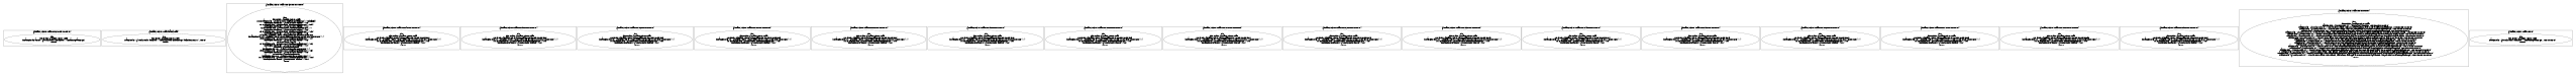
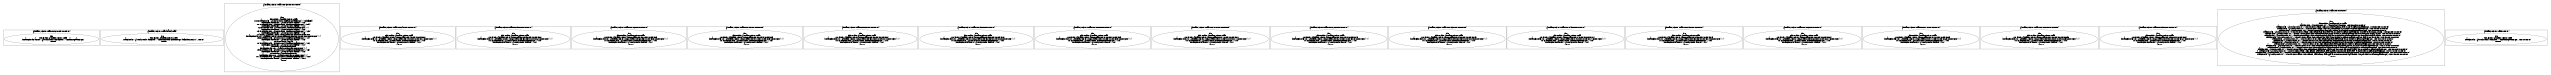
  digraph {
    n1 [label="id:0\n      this = this: @ts_files/183.ts: %dflt\n      instanceinvoke assert.<@%unk/%unk: .isFunction()>(isTeamsUpdateProps)\n      return"]
    n2 [label="id:0\n      this = this: @ts_files/183.ts: %dflt\n      staticinvoke <@%unk/%unk: .describe()>('TeamsUpdateMemberProps (definition/rest/v1)', %AM0)\n      return"]
    n3 [label="id:0\n      this = this: @ts_files/183.ts: %dflt\n      %0 = staticinvoke <@%unk/%unk: .isTeamsUpdateProps()>(undefined)\n      instanceinvoke assert.<@%unk/%unk: .isFalse()>(%0)\n      %1 = staticinvoke <@%unk/%unk: .isTeamsUpdateProps()>(null)\n      instanceinvoke assert.<@%unk/%unk: .isFalse()>(%1)\n      %2 = staticinvoke <@%unk/%unk: .isTeamsUpdateProps()>('')\n      instanceinvoke assert.<@%unk/%unk: .isFalse()>(%2)\n      %3 = staticinvoke <@%unk/%unk: .isTeamsUpdateProps()>(123)\n      instanceinvoke assert.<@%unk/%unk: .isFalse()>(%3)\n      %4 = new @ts_files/183.ts: %AC$%dflt$%AM3$%AM1$%AM0$0\n      instanceinvoke %4.<@ts_files/183.ts: %AC$%dflt$%AM3$%AM1$%AM0$0.constructor()>()\n      %5 = staticinvoke <@%unk/%unk: .isTeamsUpdateProps()>(%4)\n      instanceinvoke assert.<@%unk/%unk: .isFalse()>(%5)\n      %6 = newarray (any)[0]\n      %7 = staticinvoke <@%unk/%unk: .isTeamsUpdateProps()>(%6)\n      instanceinvoke assert.<@%unk/%unk: .isFalse()>(%7)\n      %8 = new @%unk/%unk: Date\n      instanceinvoke %8.<@%unk/%unk: Date.constructor()>()\n      %9 = staticinvoke <@%unk/%unk: .isTeamsUpdateProps()>(%8)\n      instanceinvoke assert.<@%unk/%unk: .isFalse()>(%9)\n      %10 = new @%unk/%unk: Error\n      instanceinvoke %10.<@%unk/%unk: Error.constructor()>()\n      %11 = staticinvoke <@%unk/%unk: .isTeamsUpdateProps()>(%10)\n      instanceinvoke assert.<@%unk/%unk: .isFalse()>(%11)\n      return"]
    n4 [label="id:0\n      this = this: @ts_files/183.ts: %dflt\n      %0 = new @ts_files/183.ts: %AC$%dflt$%AM4$%AM1$%AM0$1\n      instanceinvoke %0.<@ts_files/183.ts: %AC$%dflt$%AM4$%AM1$%AM0$1.constructor()>()\n      %1 = staticinvoke <@%unk/%unk: .isTeamsUpdateProps()>(%0)\n      instanceinvoke assert.<@%unk/%unk: .isFalse()>(%1)\n      return"]
    n5 [label="id:0\n      this = this: @ts_files/183.ts: %dflt\n      %0 = new @ts_files/183.ts: %AC$%dflt$%AM5$%AM1$%AM0$2\n      instanceinvoke %0.<@ts_files/183.ts: %AC$%dflt$%AM5$%AM1$%AM0$2.constructor()>()\n      %1 = staticinvoke <@%unk/%unk: .isTeamsUpdateProps()>(%0)\n      instanceinvoke assert.<@%unk/%unk: .isFalse()>(%1)\n      return"]
    n6 [label="id:0\n      this = this: @ts_files/183.ts: %dflt\n      %0 = new @ts_files/183.ts: %AC$%dflt$%AM6$%AM1$%AM0$3\n      instanceinvoke %0.<@ts_files/183.ts: %AC$%dflt$%AM6$%AM1$%AM0$3.constructor()>()\n      %1 = staticinvoke <@%unk/%unk: .isTeamsUpdateProps()>(%0)\n      instanceinvoke assert.<@%unk/%unk: .isFalse()>(%1)\n      return"]
    n7 [label="id:0\n      this = this: @ts_files/183.ts: %dflt\n      %0 = new @ts_files/183.ts: %AC$%dflt$%AM7$%AM1$%AM0$5\n      instanceinvoke %0.<@ts_files/183.ts: %AC$%dflt$%AM7$%AM1$%AM0$5.constructor()>()\n      %1 = staticinvoke <@%unk/%unk: .isTeamsUpdateProps()>(%0)\n      instanceinvoke assert.<@%unk/%unk: .isFalse()>(%1)\n      return"]
    n8 [label="id:0\n      this = this: @ts_files/183.ts: %dflt\n      %0 = new @ts_files/183.ts: %AC$%dflt$%AM8$%AM1$%AM0$7\n      instanceinvoke %0.<@ts_files/183.ts: %AC$%dflt$%AM8$%AM1$%AM0$7.constructor()>()\n      %1 = staticinvoke <@%unk/%unk: .isTeamsUpdateProps()>(%0)\n      instanceinvoke assert.<@%unk/%unk: .isFalse()>(%1)\n      return"]
    n9 [label="id:0\n      this = this: @ts_files/183.ts: %dflt\n      %0 = new @ts_files/183.ts: %AC$%dflt$%AM9$%AM1$%AM0$8\n      instanceinvoke %0.<@ts_files/183.ts: %AC$%dflt$%AM9$%AM1$%AM0$8.constructor()>()\n      %1 = staticinvoke <@%unk/%unk: .isTeamsUpdateProps()>(%0)\n      instanceinvoke assert.<@%unk/%unk: .isFalse()>(%1)\n      return"]
    n10 [label="id:0\n      this = this: @ts_files/183.ts: %dflt\n      %0 = new @ts_files/183.ts: %AC$%dflt$%AM10$%AM1$%AM0$9\n      instanceinvoke %0.<@ts_files/183.ts: %AC$%dflt$%AM10$%AM1$%AM0$9.constructor()>()\n      %1 = staticinvoke <@%unk/%unk: .isTeamsUpdateProps()>(%0)\n      instanceinvoke assert.<@%unk/%unk: .isTrue()>(%1)\n      return"]
    n11 [label="id:0\n      this = this: @ts_files/183.ts: %dflt\n      %0 = new @ts_files/183.ts: %AC$%dflt$%AM11$%AM1$%AM0$11\n      instanceinvoke %0.<@ts_files/183.ts: %AC$%dflt$%AM11$%AM1$%AM0$11.constructor()>()\n      %1 = staticinvoke <@%unk/%unk: .isTeamsUpdateProps()>(%0)\n      instanceinvoke assert.<@%unk/%unk: .isTrue()>(%1)\n      return"]
    n12 [label="id:0\n      this = this: @ts_files/183.ts: %dflt\n      %0 = new @ts_files/183.ts: %AC$%dflt$%AM12$%AM1$%AM0$13\n      instanceinvoke %0.<@ts_files/183.ts: %AC$%dflt$%AM12$%AM1$%AM0$13.constructor()>()\n      %1 = staticinvoke <@%unk/%unk: .isTeamsUpdateProps()>(%0)\n      instanceinvoke assert.<@%unk/%unk: .isTrue()>(%1)\n      return"]
    n13 [label="id:0\n      this = this: @ts_files/183.ts: %dflt\n      %0 = new @ts_files/183.ts: %AC$%dflt$%AM13$%AM1$%AM0$15\n      instanceinvoke %0.<@ts_files/183.ts: %AC$%dflt$%AM13$%AM1$%AM0$15.constructor()>()\n      %1 = staticinvoke <@%unk/%unk: .isTeamsUpdateProps()>(%0)\n      instanceinvoke assert.<@%unk/%unk: .isTrue()>(%1)\n      return"]
    n14 [label="id:0\n      this = this: @ts_files/183.ts: %dflt\n      %0 = new @ts_files/183.ts: %AC$%dflt$%AM14$%AM1$%AM0$17\n      instanceinvoke %0.<@ts_files/183.ts: %AC$%dflt$%AM14$%AM1$%AM0$17.constructor()>()\n      %1 = staticinvoke <@%unk/%unk: .isTeamsUpdateProps()>(%0)\n      instanceinvoke assert.<@%unk/%unk: .isTrue()>(%1)\n      return"]
    n15 [label="id:0\n      this = this: @ts_files/183.ts: %dflt\n      %0 = new @ts_files/183.ts: %AC$%dflt$%AM15$%AM1$%AM0$19\n      instanceinvoke %0.<@ts_files/183.ts: %AC$%dflt$%AM15$%AM1$%AM0$19.constructor()>()\n      %1 = staticinvoke <@%unk/%unk: .isTeamsUpdateProps()>(%0)\n      instanceinvoke assert.<@%unk/%unk: .isTrue()>(%1)\n      return"]
    n16 [label="id:0\n      this = this: @ts_files/183.ts: %dflt\n      %0 = new @ts_files/183.ts: %AC$%dflt$%AM16$%AM1$%AM0$21\n      instanceinvoke %0.<@ts_files/183.ts: %AC$%dflt$%AM16$%AM1$%AM0$21.constructor()>()\n      %1 = staticinvoke <@%unk/%unk: .isTeamsUpdateProps()>(%0)\n      instanceinvoke assert.<@%unk/%unk: .isFalse()>(%1)\n      return"]
    n17 [label="id:0\n      this = this: @ts_files/183.ts: %dflt\n      %0 = new @ts_files/183.ts: %AC$%dflt$%AM17$%AM1$%AM0$23\n      instanceinvoke %0.<@ts_files/183.ts: %AC$%dflt$%AM17$%AM1$%AM0$23.constructor()>()\n      %1 = staticinvoke <@%unk/%unk: .isTeamsUpdateProps()>(%0)\n      instanceinvoke assert.<@%unk/%unk: .isFalse()>(%1)\n      return"]
    n18 [label="id:0\n      this = this: @ts_files/183.ts: %dflt\n      %0 = new @ts_files/183.ts: %AC$%dflt$%AM18$%AM1$%AM0$25\n      instanceinvoke %0.<@ts_files/183.ts: %AC$%dflt$%AM18$%AM1$%AM0$25.constructor()>()\n      %1 = staticinvoke <@%unk/%unk: .isTeamsUpdateProps()>(%0)\n      instanceinvoke assert.<@%unk/%unk: .isFalse()>(%1)\n      return"]
    n19 [label="id:0\n      this = this: @ts_files/183.ts: %dflt\n      %0 = new @ts_files/183.ts: %AC$%dflt$%AM19$%AM1$%AM0$27\n      instanceinvoke %0.<@ts_files/183.ts: %AC$%dflt$%AM19$%AM1$%AM0$27.constructor()>()\n      %1 = staticinvoke <@%unk/%unk: .isTeamsUpdateProps()>(%0)\n      instanceinvoke assert.<@%unk/%unk: .isFalse()>(%1)\n      return"]
    n20 [label="id:0\n      this = this: @ts_files/183.ts: %dflt\n      staticinvoke <@%unk/%unk: .it()>('should be a function', %AM2$%AM1$%AM0)\n      staticinvoke <@%unk/%unk: .it()>('should return false when provided anything that is not an TeamsUpdateProps', %AM3$%AM1$%AM0)\n      staticinvoke <@%unk/%unk: .it()>('should return false when only teamName is provided to TeamsUpdateProps', %AM4$%AM1$%AM0)\n      staticinvoke <@%unk/%unk: .it()>('should return false when only teamId is provided to TeamsUpdateProps', %AM5$%AM1$%AM0)\n      staticinvoke <@%unk/%unk: .it()>('should return false when teamName and data are provided to TeamsUpdateProps but data is an empty object', %AM6$%AM1$%AM0)\n      staticinvoke <@%unk/%unk: .it()>('should return false when teamId and data are provided to TeamsUpdateProps but data is an empty object', %AM7$%AM1$%AM0)\n      staticinvoke <@%unk/%unk: .it()>('should return false when teamName and data are provided to TeamsUpdateProps but data is not an object', %AM8$%AM1$%AM0)\n      staticinvoke <@%unk/%unk: .it()>('should return false when teamId and data are provided to TeamsUpdateProps but data is not an object', %AM9$%AM1$%AM0)\n      staticinvoke <@%unk/%unk: .it()>('should return true when teamName and data.name are provided to TeamsUpdateProps', %AM10$%AM1$%AM0)\n      staticinvoke <@%unk/%unk: .it()>('should return true when teamId and data.name are provided to TeamsUpdateProps', %AM11$%AM1$%AM0)\n      staticinvoke <@%unk/%unk: .it()>('should return true when teamName and data.type are provided to TeamsUpdateProps', %AM12$%AM1$%AM0)\n      staticinvoke <@%unk/%unk: .it()>('should return true when teamId and data.type are provided to TeamsUpdateProps', %AM13$%AM1$%AM0)\n      staticinvoke <@%unk/%unk: .it()>('should return true when teamName and data.name and data.type are provided to TeamsUpdateProps', %AM14$%AM1$%AM0)\n      staticinvoke <@%unk/%unk: .it()>('should return true when teamId and data.name and data.type are provided to TeamsUpdateProps', %AM15$%AM1$%AM0)\n      staticinvoke <@%unk/%unk: .it()>('should return false when teamName, data.name, data.type are some more extra data  are provided to TeamsUpdateProps', %AM16$%AM1$%AM0)\n      staticinvoke <@%unk/%unk: .it()>('should return false when teamId, data.name, data.type are some more extra data  are provided to TeamsUpdateProps', %AM17$%AM1$%AM0)\n      staticinvoke <@%unk/%unk: .it()>('should return false when teamName, data.name, data.type are some more extra parameter are provided to TeamsUpdateProps', %AM18$%AM1$%AM0)\n      staticinvoke <@%unk/%unk: .it()>('should return false when teamId, data.name, data.type are some more extra parameter are provided to TeamsUpdateProps', %AM19$%AM1$%AM0)\n      return"]
    n21 [label="id:0\n      this = this: @ts_files/183.ts: %dflt\n      staticinvoke <@%unk/%unk: .describe()>('isTeamsUpdateProps', %AM1$%AM0)\n      return"]
    subgraph cluster_1 {
      label="@ts_files/183.ts: %dflt.%AM2$%AM1$%AM0()"
      n1
    }
    subgraph cluster_2 {
      label="@ts_files/183.ts: %dflt.[static]%dflt()"
      n2
    }
    subgraph cluster_3 {
      label="@ts_files/183.ts: %dflt.%AM3$%AM1$%AM0()"
      n3
    }
    subgraph cluster_4 {
      label="@ts_files/183.ts: %dflt.%AM4$%AM1$%AM0()"
      n4
    }
    subgraph cluster_5 {
      label="@ts_files/183.ts: %dflt.%AM5$%AM1$%AM0()"
      n5
    }
    subgraph cluster_6 {
      label="@ts_files/183.ts: %dflt.%AM6$%AM1$%AM0()"
      n6
    }
    subgraph cluster_7 {
      label="@ts_files/183.ts: %dflt.%AM7$%AM1$%AM0()"
      n7
    }
    subgraph cluster_8 {
      label="@ts_files/183.ts: %dflt.%AM8$%AM1$%AM0()"
      n8
    }
    subgraph cluster_9 {
      label="@ts_files/183.ts: %dflt.%AM9$%AM1$%AM0()"
      n9
    }
    subgraph cluster_10 {
      label="@ts_files/183.ts: %dflt.%AM10$%AM1$%AM0()"
      n10
    }
    subgraph cluster_11 {
      label="@ts_files/183.ts: %dflt.%AM11$%AM1$%AM0()"
      n11
    }
    subgraph cluster_12 {
      label="@ts_files/183.ts: %dflt.%AM12$%AM1$%AM0()"
      n12
    }
    subgraph cluster_13 {
      label="@ts_files/183.ts: %dflt.%AM13$%AM1$%AM0()"
      n13
    }
    subgraph cluster_14 {
      label="@ts_files/183.ts: %dflt.%AM14$%AM1$%AM0()"
      n14
    }
    subgraph cluster_15 {
      label="@ts_files/183.ts: %dflt.%AM15$%AM1$%AM0()"
      n15
    }
    subgraph cluster_16 {
      label="@ts_files/183.ts: %dflt.%AM16$%AM1$%AM0()"
      n16
    }
    subgraph cluster_17 {
      label="@ts_files/183.ts: %dflt.%AM17$%AM1$%AM0()"
      n17
    }
    subgraph cluster_18 {
      label="@ts_files/183.ts: %dflt.%AM18$%AM1$%AM0()"
      n18
    }
    subgraph cluster_19 {
      label="@ts_files/183.ts: %dflt.%AM19$%AM1$%AM0()"
      n19
    }
    subgraph cluster_20 {
      label="@ts_files/183.ts: %dflt.%AM1$%AM0()"
      n20
    }
    subgraph cluster_21 {
-     label="@ts_files/183.ts: %dflt.%AM0()"
+     label="@ts_files/183.ts: %files.%AM0()"
      n21
    }
  }
